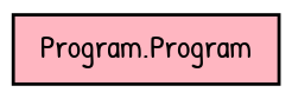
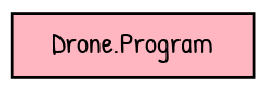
  digraph {
    rankdir=LR
    fontname="Patrick Hand"
-   n1 [color=black fillcolor=lightpink fontname="Patrick Hand" fontsize=10 height=0.2 label="Program.Program" shape=record style=filled width=0.4]
+   n1 [color=black fillcolor=lightpink fontname="Patrick Hand" fontsize=10 height=0.2 label="Drone.Program" shape=record style=filled width=0.4]
  }
